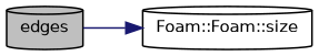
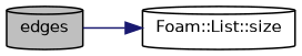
  digraph {
    rankdir=LR
    node [color=black fontname=Helvetica fontsize=10 shape=cylinder]
    n1 [fillcolor=grey75 fontcolor=black height=0.2 label=edges style=filled width=0.4]
-   n2 [height=0.2 label="Foam::Foam::size" width=0.4]
+   n2 [height=0.2 label="Foam::List::size" width=0.4]
    n1 -> n2 [color=midnightblue fontname=Helvetica fontsize=10 labelfontname=Helvetica labelfontsize=10 style=solid]
  }
